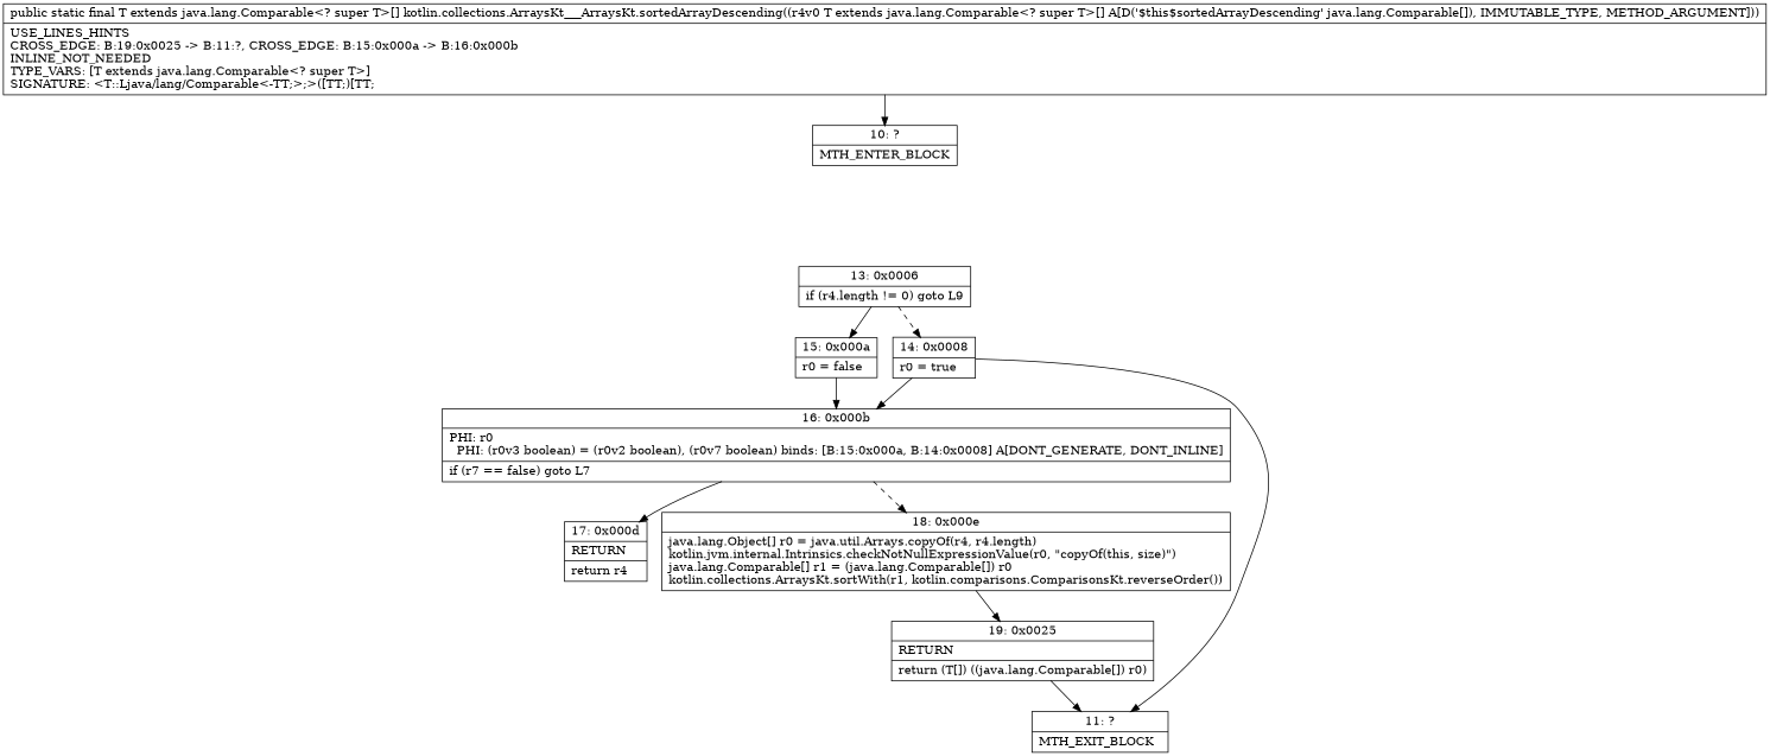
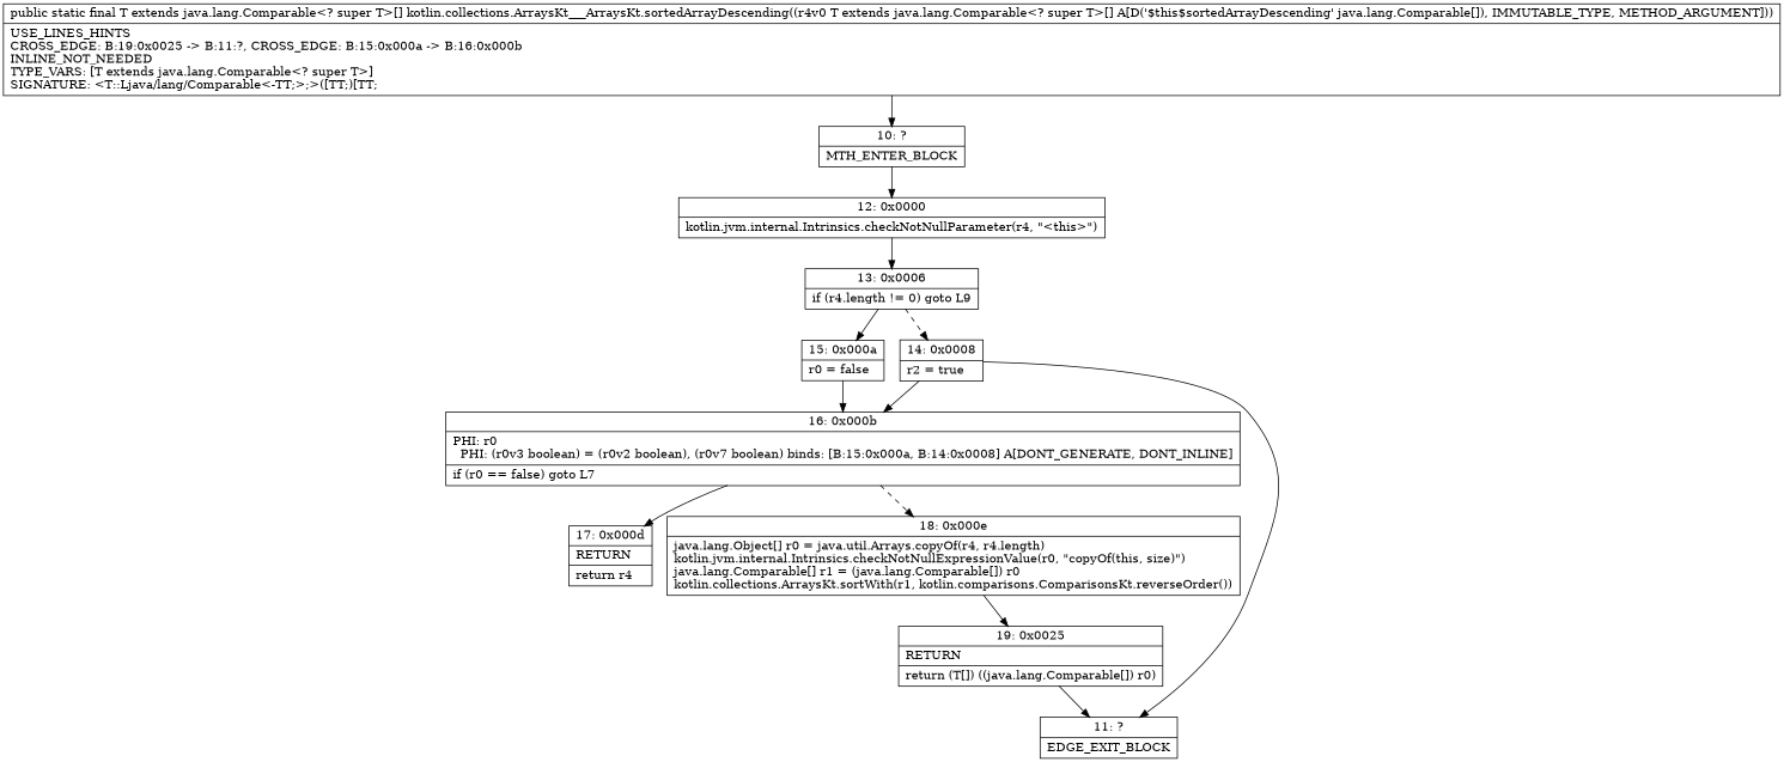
  digraph {
    node [shape=record]
    n1 [label="{10\:\ ?|MTH_ENTER_BLOCK\l}"]
+   n2 [label="{12\:\ 0x0000|kotlin.jvm.internal.Intrinsics.checkNotNullParameter(r4, \"\<this\>\")\l}"]
    n3 [label="{13\:\ 0x0006|if (r4.length != 0) goto L9\l}"]
-   n4 [label="{14\:\ 0x0008|r0 = true\l}"]
+   n4 [label="{14\:\ 0x0008|r2 = true\l}"]
    n5 [label="{15\:\ 0x000a|r0 = false\l}"]
-   n6 [label="{16\:\ 0x000b|PHI: r0 \l  PHI: (r0v3 boolean) = (r0v2 boolean), (r0v7 boolean) binds: [B:15:0x000a, B:14:0x0008] A[DONT_GENERATE, DONT_INLINE]\l|if (r7 == false) goto L7\l}"]
-   n7 [label="{11\:\ ?|MTH_EXIT_BLOCK\l}"]
+   n6 [label="{16\:\ 0x000b|PHI: r0 \l  PHI: (r0v3 boolean) = (r0v2 boolean), (r0v7 boolean) binds: [B:15:0x000a, B:14:0x0008] A[DONT_GENERATE, DONT_INLINE]\l|if (r0 == false) goto L7\l}"]
+   n7 [label="{11\:\ ?|EDGE_EXIT_BLOCK\l}"]
    n8 [label="{17\:\ 0x000d|RETURN\l|return r4\l}"]
    n9 [label="{18\:\ 0x000e|java.lang.Object[] r0 = java.util.Arrays.copyOf(r4, r4.length)\lkotlin.jvm.internal.Intrinsics.checkNotNullExpressionValue(r0, \"copyOf(this, size)\")\ljava.lang.Comparable[] r1 = (java.lang.Comparable[]) r0\lkotlin.collections.ArraysKt.sortWith(r1, kotlin.comparisons.ComparisonsKt.reverseOrder())\l}"]
    n10 [label="{19\:\ 0x0025|RETURN\l|return (T[]) ((java.lang.Comparable[]) r0)\l}"]
    n11 [label="{public static final T extends java.lang.Comparable\<? super T\>[] kotlin.collections.ArraysKt___ArraysKt.sortedArrayDescending((r4v0 T extends java.lang.Comparable\<? super T\>[] A[D('$this$sortedArrayDescending' java.lang.Comparable[]), IMMUTABLE_TYPE, METHOD_ARGUMENT]))  | USE_LINES_HINTS\lCROSS_EDGE: B:19:0x0025 \-\> B:11:?, CROSS_EDGE: B:15:0x000a \-\> B:16:0x000b\lINLINE_NOT_NEEDED\lTYPE_VARS: [T extends java.lang.Comparable\<? super T\>]\lSIGNATURE: \<T::Ljava\/lang\/Comparable\<\-TT;\>;\>([TT;)[TT;\l}"]
+   n1 -> n2
+   n2 -> n3
    n3 -> n4 [style=dashed]
    n3 -> n5
    n4 -> n6
    n4 -> n7
    n5 -> n6
    n6 -> n8 [style=solid]
    n6 -> n9 [style=dashed]
    n9 -> n10
    n10 -> n7
    n11 -> n1
  }
